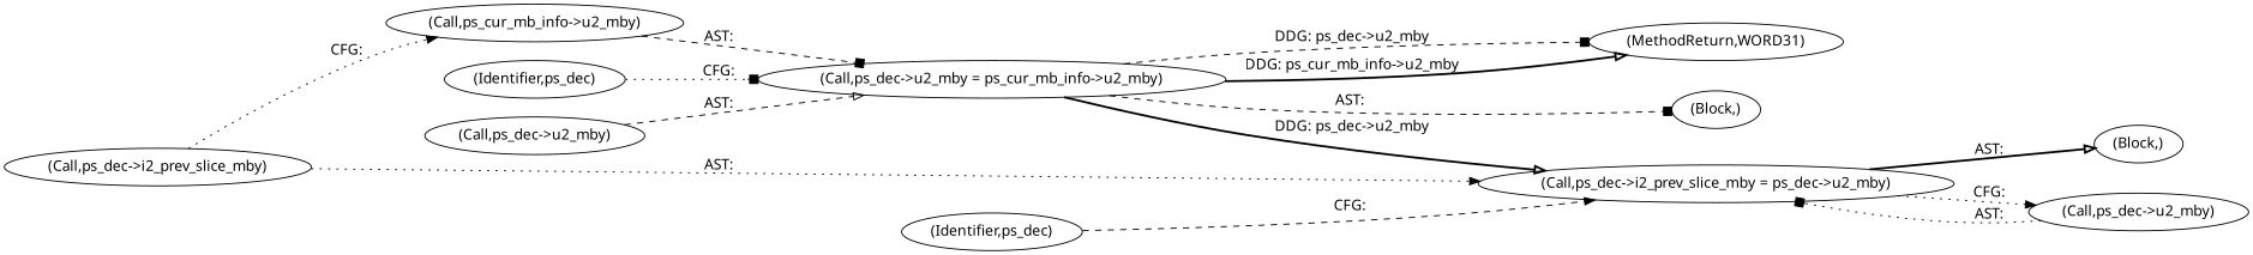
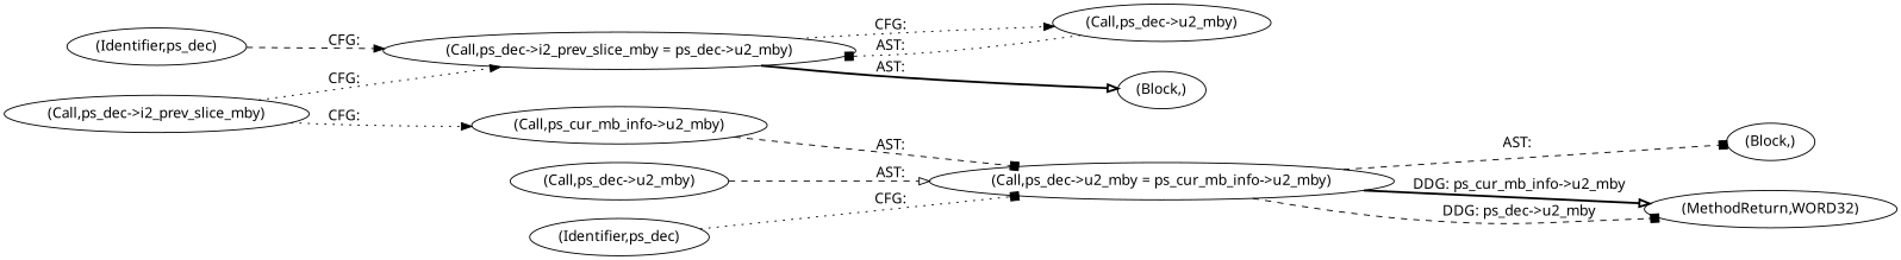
  digraph {
    fontname="Noto Sans"
    rankdir=LR
    node [fontname="Noto Sans"]
    edge [arrowhead=box fontname="Noto Sans" style=dashed]
    n1 [label="(Call,ps_dec->u2_mby = ps_cur_mb_info->u2_mby)"]
    n2 [label="(Call,ps_dec->i2_prev_slice_mby = ps_dec->u2_mby)"]
    n3 [label="(Block,)"]
-   n4 [label="(MethodReturn,WORD31)"]
+   n4 [label="(MethodReturn,WORD32)"]
    n5 [label="(Block,)"]
    n6 [label="(Call,ps_dec->u2_mby)"]
    n7 [label="(Call,ps_cur_mb_info->u2_mby)"]
    n8 [label="(Call,ps_dec->i2_prev_slice_mby)"]
    n9 [label="(Identifier,ps_dec)"]
    n10 [label="(Identifier,ps_dec)"]
    n11 [label="(Call,ps_dec->u2_mby)"]
-   n1 -> n2 [arrowhead=onormal label="DDG: ps_dec->u2_mby" style=bold]
    n1 -> n3 [label="AST: "]
    n1 -> n4 [label="DDG: ps_dec->u2_mby"]
    n1 -> n4 [arrowhead=onormal label="DDG: ps_cur_mb_info->u2_mby" style=bold]
    n2 -> n5 [arrowhead=onormal label="AST: " style=bold]
    n2 -> n6 [arrowhead=normal label="CFG: " style=dotted]
    n6 -> n2 [label="AST: " style=dotted]
    n7 -> n1 [label="AST: "]
-   n8 -> n2 [arrowhead=normal label="AST: " style=dotted]
+   n8 -> n2 [arrowhead=normal label="CFG: " style=dotted]
    n8 -> n7 [arrowhead=normal label="CFG: " style=dotted]
    n9 -> n2 [arrowhead=normal label="CFG: "]
    n10 -> n1 [label="CFG: " style=dotted]
    n11 -> n1 [arrowhead=onormal label="AST: "]
  }
